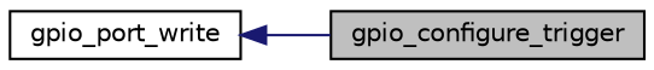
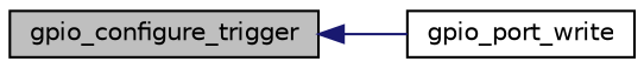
  digraph {
    rankdir=LR
    node [color=black fontname=Helvetica fontsize=10 shape=record style=filled]
    n1 [fillcolor=grey75 fontcolor=black height=0.2 label=gpio_configure_trigger width=0.4]
    n2 [fillcolor=white height=0.2 label=gpio_port_write width=0.4]
-   n2 -> n1 [color=midnightblue dir=back fontname=Helvetica fontsize=10 labelfontname=Helvetica labelfontsize=10 style=solid]
+   n1 -> n2 [color=midnightblue dir=back fontname=Helvetica fontsize=10 labelfontname=Helvetica labelfontsize=10 style=solid]
  }
